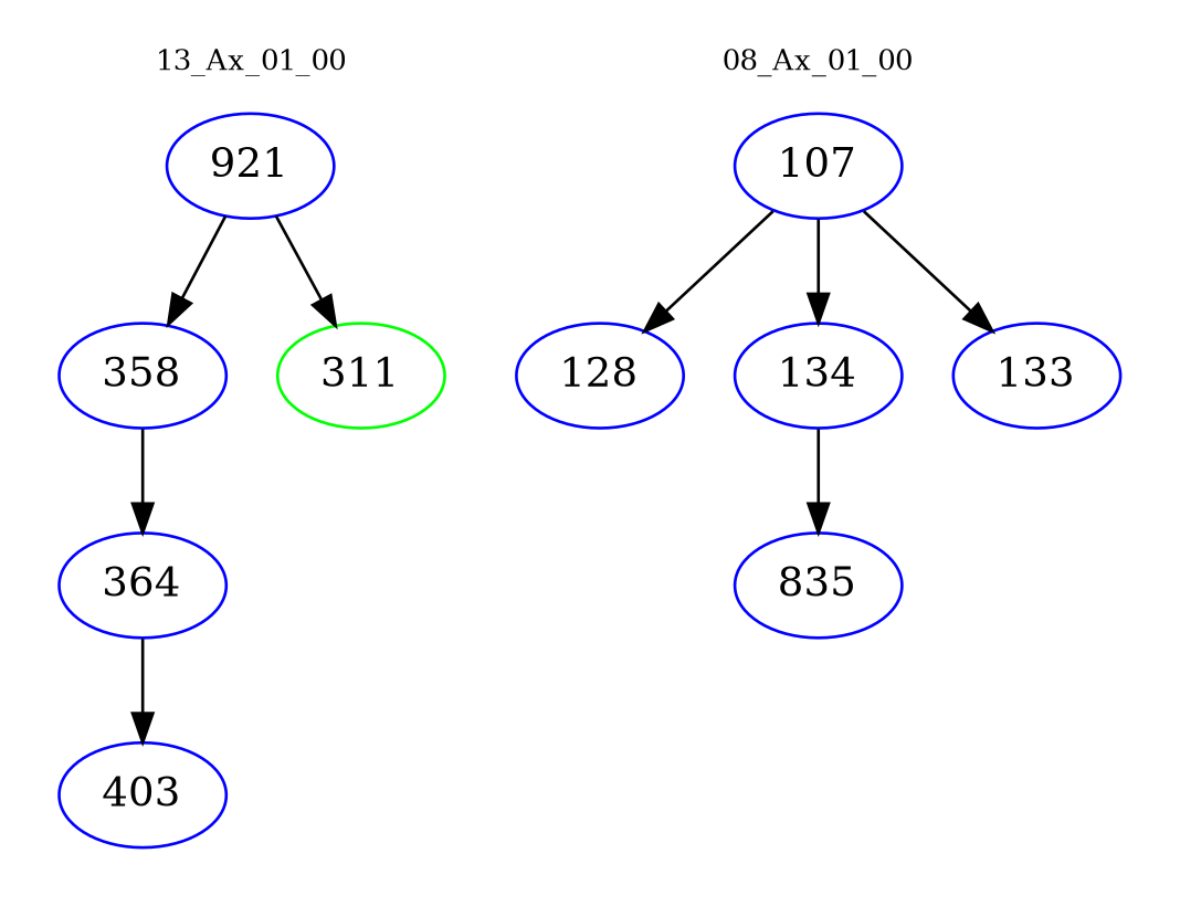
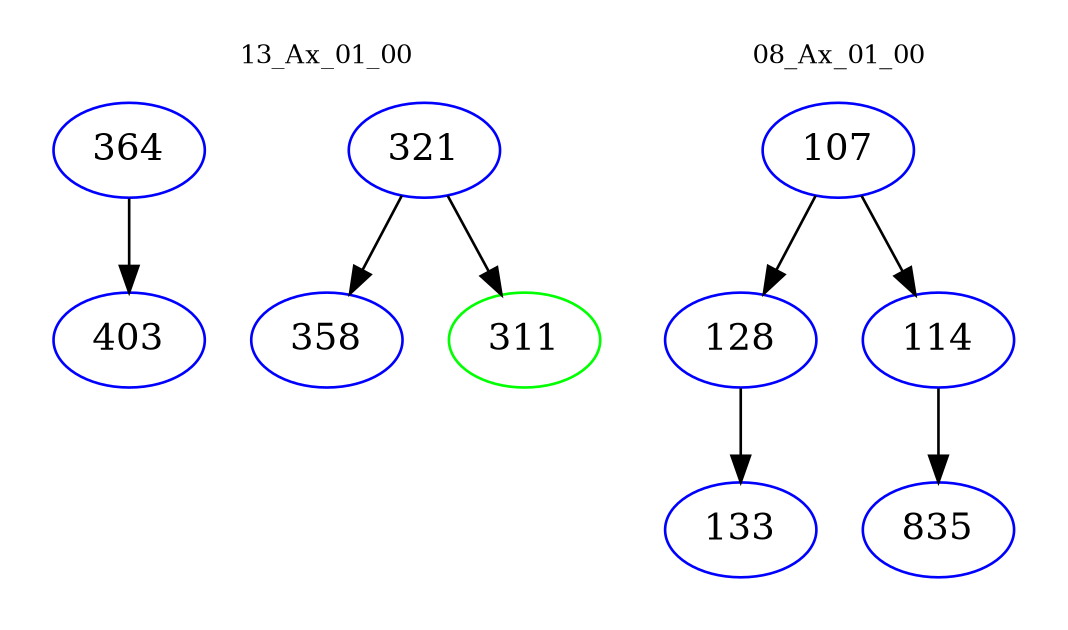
  digraph {
    node [color=blue]
    edge [color=black]
    n1 [label=358]
-   n2 [label=921]
+   n2 [label=321]
    n3 [label=364]
    n4 [color=green label=311]
    n5 [label=403]
    n6 [label=107]
    n7 [label=128]
-   n8 [label=134]
+   n8 [label=114]
    n9 [label=133]
    n10 [label=835]
    subgraph cluster_1 {
      color=white
      fontsize=10
      label="13_Ax_01_00"
      n1
      n2
      n3
      n4
      n5
    }
    subgraph cluster_2 {
      color=white
      fontsize=10
      label="08_Ax_01_00"
      n6
      n7
      n8
      n9
      n10
    }
-   n1 -> n3
    n2 -> n1
    n2 -> n4
    n3 -> n5
    n6 -> n7
    n6 -> n8
-   n6 -> n9
+   n7 -> n9
    n8 -> n10
  }
